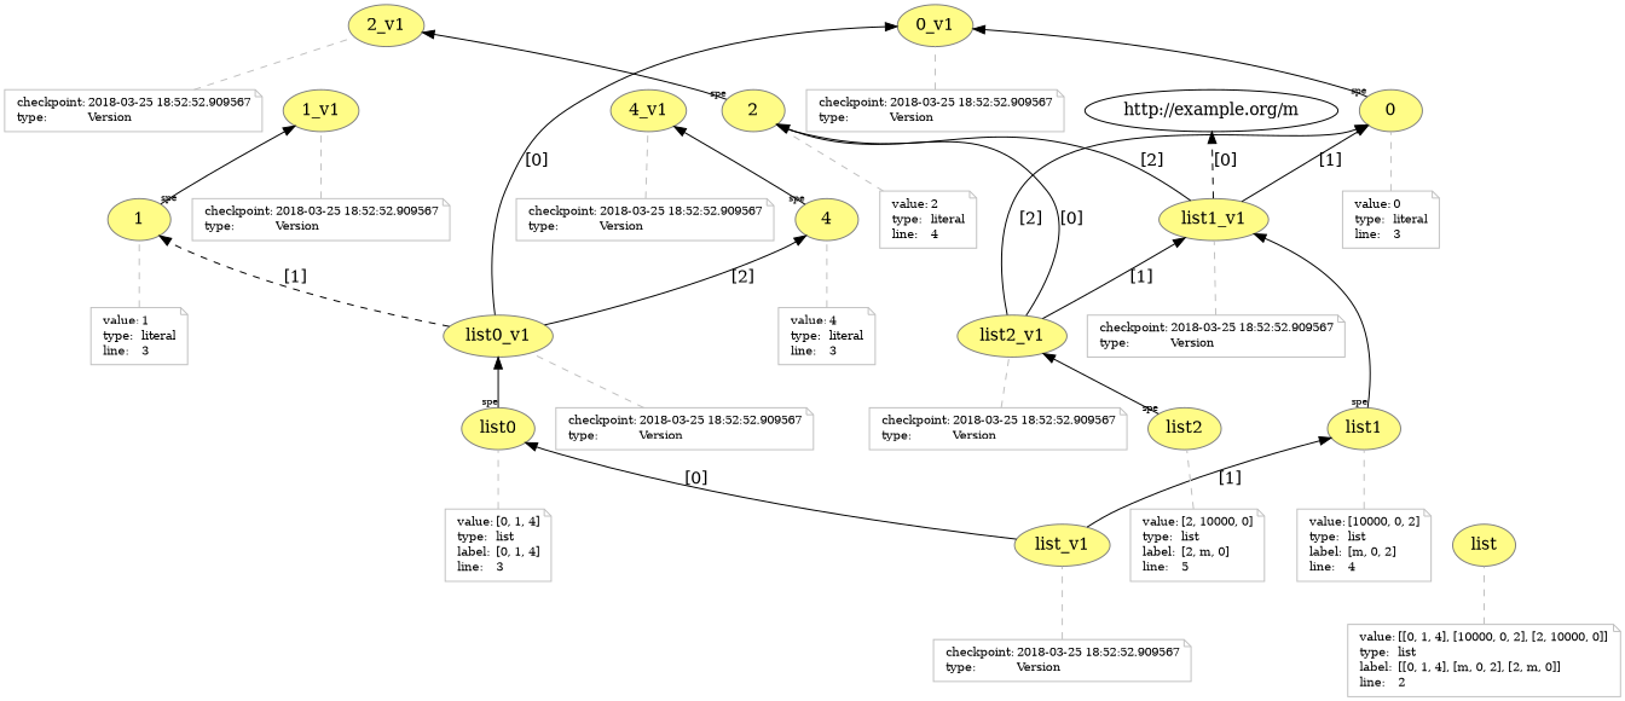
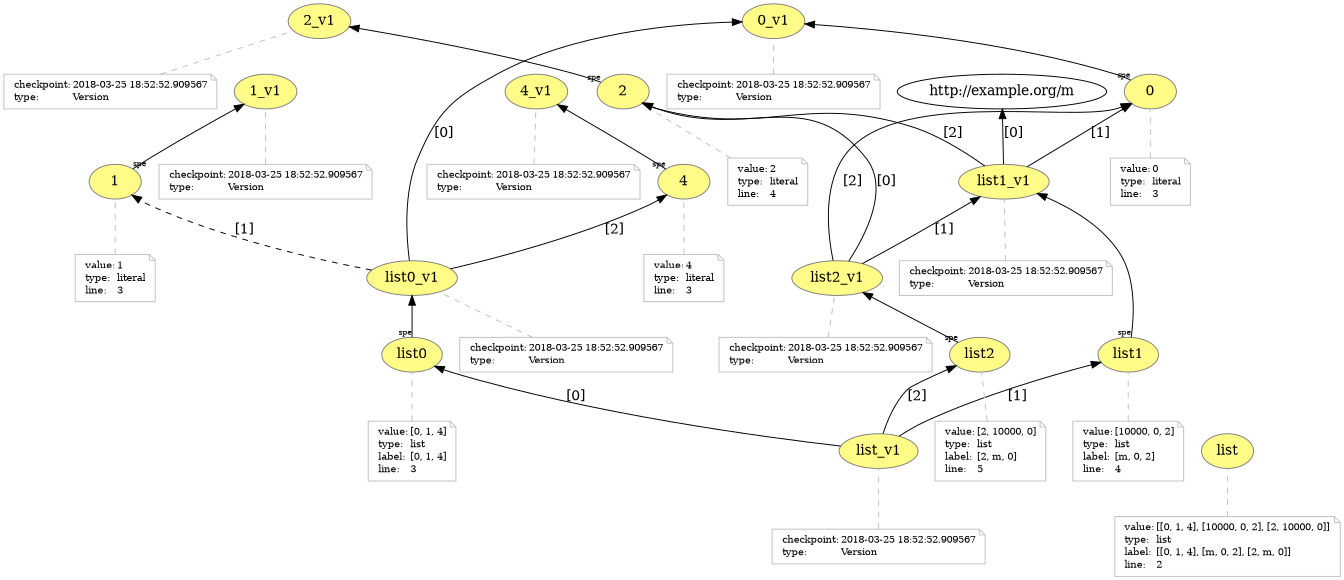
  digraph {
    rankdir=BT
    node [color="#808080"]
    edge [rotation=20]
    n1 [fillcolor="#FFFC87" label=0 style=filled]
    n2 [fillcolor="#FFFC87" label="0_v1" style=filled]
    n3 [color=gray fontcolor=black fontsize=10 label=<<TABLE cellpadding="0" border="0"> 	<TR> 	    <TD align="left">value:</TD> 	    <TD align="left">0</TD> 	</TR> 	<TR> 	    <TD align="left">type:</TD> 	    <TD align="left">literal</TD> 	</TR> 	<TR> 	    <TD align="left">line:</TD> 	    <TD align="left">3</TD> 	</TR> </TABLE>> shape=note]
    n4 [color=gray fontcolor=black fontsize=10 label=<<TABLE cellpadding="0" border="0"> 	<TR> 	    <TD align="left">checkpoint:</TD> 	    <TD align="left">2018-03-25 18:52:52.909567</TD> 	</TR> 	<TR> 	    <TD align="left">type:</TD> 	    <TD align="left">Version</TD> 	</TR> </TABLE>> shape=note]
    n5 [fillcolor="#FFFC87" label=1 style=filled]
    n6 [fillcolor="#FFFC87" label="1_v1" style=filled]
    n7 [color=gray fontcolor=black fontsize=10 label=<<TABLE cellpadding="0" border="0"> 	<TR> 	    <TD align="left">value:</TD> 	    <TD align="left">1</TD> 	</TR> 	<TR> 	    <TD align="left">type:</TD> 	    <TD align="left">literal</TD> 	</TR> 	<TR> 	    <TD align="left">line:</TD> 	    <TD align="left">3</TD> 	</TR> </TABLE>> shape=note]
    n8 [color=gray fontcolor=black fontsize=10 label=<<TABLE cellpadding="0" border="0"> 	<TR> 	    <TD align="left">checkpoint:</TD> 	    <TD align="left">2018-03-25 18:52:52.909567</TD> 	</TR> 	<TR> 	    <TD align="left">type:</TD> 	    <TD align="left">Version</TD> 	</TR> </TABLE>> shape=note]
    n9 [fillcolor="#FFFC87" label=4 style=filled]
    n10 [fillcolor="#FFFC87" label="4_v1" style=filled]
    n11 [color=gray fontcolor=black fontsize=10 label=<<TABLE cellpadding="0" border="0"> 	<TR> 	    <TD align="left">value:</TD> 	    <TD align="left">4</TD> 	</TR> 	<TR> 	    <TD align="left">type:</TD> 	    <TD align="left">literal</TD> 	</TR> 	<TR> 	    <TD align="left">line:</TD> 	    <TD align="left">3</TD> 	</TR> </TABLE>> shape=note]
    n12 [color=gray fontcolor=black fontsize=10 label=<<TABLE cellpadding="0" border="0"> 	<TR> 	    <TD align="left">checkpoint:</TD> 	    <TD align="left">2018-03-25 18:52:52.909567</TD> 	</TR> 	<TR> 	    <TD align="left">type:</TD> 	    <TD align="left">Version</TD> 	</TR> </TABLE>> shape=note]
    n13 [fillcolor="#FFFC87" label=2 style=filled]
    n14 [fillcolor="#FFFC87" label="2_v1" style=filled]
    n15 [color=gray fontcolor=black fontsize=10 label=<<TABLE cellpadding="0" border="0"> 	<TR> 	    <TD align="left">value:</TD> 	    <TD align="left">2</TD> 	</TR> 	<TR> 	    <TD align="left">type:</TD> 	    <TD align="left">literal</TD> 	</TR> 	<TR> 	    <TD align="left">line:</TD> 	    <TD align="left">4</TD> 	</TR> </TABLE>> shape=note]
    n16 [color=gray fontcolor=black fontsize=10 label=<<TABLE cellpadding="0" border="0"> 	<TR> 	    <TD align="left">checkpoint:</TD> 	    <TD align="left">2018-03-25 18:52:52.909567</TD> 	</TR> 	<TR> 	    <TD align="left">type:</TD> 	    <TD align="left">Version</TD> 	</TR> </TABLE>> shape=note]
    n17 [fillcolor="#FFFC87" label=list style=filled]
    n18 [fillcolor="#FFFC87" label=list_v1 style=filled]
    n19 [fillcolor="#FFFC87" label=list0 style=filled]
    n20 [fillcolor="#FFFC87" label=list1 style=filled]
    n21 [fillcolor="#FFFC87" label=list2 style=filled]
    n22 [color=gray fontcolor=black fontsize=10 label=<<TABLE cellpadding="0" border="0"> 	<TR> 	    <TD align="left">value:</TD> 	    <TD align="left">[[0, 1, 4], [10000, 0, 2], [2, 10000, 0]]</TD> 	</TR> 	<TR> 	    <TD align="left">type:</TD> 	    <TD align="left">list</TD> 	</TR> 	<TR> 	    <TD align="left">label:</TD> 	    <TD align="left">[[0, 1, 4], [m, 0, 2], [2, m, 0]]</TD> 	</TR> 	<TR> 	    <TD align="left">line:</TD> 	    <TD align="left">2</TD> 	</TR> </TABLE>> shape=note]
    n23 [fillcolor="#FFFC87" label=list0_v1 style=filled]
    n24 [fillcolor="#FFFC87" label=list1_v1 style=filled]
    n25 [fillcolor="#FFFC87" label=list2_v1 style=filled]
    n26 [color=gray fontcolor=black fontsize=10 label=<<TABLE cellpadding="0" border="0"> 	<TR> 	    <TD align="left">checkpoint:</TD> 	    <TD align="left">2018-03-25 18:52:52.909567</TD> 	</TR> 	<TR> 	    <TD align="left">type:</TD> 	    <TD align="left">Version</TD> 	</TR> </TABLE>> shape=note]
    n27 [color=gray fontcolor=black fontsize=10 label=<<TABLE cellpadding="0" border="0"> 	<TR> 	    <TD align="left">value:</TD> 	    <TD align="left">[0, 1, 4]</TD> 	</TR> 	<TR> 	    <TD align="left">type:</TD> 	    <TD align="left">list</TD> 	</TR> 	<TR> 	    <TD align="left">label:</TD> 	    <TD align="left">[0, 1, 4]</TD> 	</TR> 	<TR> 	    <TD align="left">line:</TD> 	    <TD align="left">3</TD> 	</TR> </TABLE>> shape=note]
    n28 [color=gray fontcolor=black fontsize=10 label=<<TABLE cellpadding="0" border="0"> 	<TR> 	    <TD align="left">checkpoint:</TD> 	    <TD align="left">2018-03-25 18:52:52.909567</TD> 	</TR> 	<TR> 	    <TD align="left">type:</TD> 	    <TD align="left">Version</TD> 	</TR> </TABLE>> shape=note]
    "http://example.org/m" [color=""]
    n30 [color=gray fontcolor=black fontsize=10 label=<<TABLE cellpadding="0" border="0"> 	<TR> 	    <TD align="left">value:</TD> 	    <TD align="left">[10000, 0, 2]</TD> 	</TR> 	<TR> 	    <TD align="left">type:</TD> 	    <TD align="left">list</TD> 	</TR> 	<TR> 	    <TD align="left">label:</TD> 	    <TD align="left">[m, 0, 2]</TD> 	</TR> 	<TR> 	    <TD align="left">line:</TD> 	    <TD align="left">4</TD> 	</TR> </TABLE>> shape=note]
    n31 [color=gray fontcolor=black fontsize=10 label=<<TABLE cellpadding="0" border="0"> 	<TR> 	    <TD align="left">checkpoint:</TD> 	    <TD align="left">2018-03-25 18:52:52.909567</TD> 	</TR> 	<TR> 	    <TD align="left">type:</TD> 	    <TD align="left">Version</TD> 	</TR> </TABLE>> shape=note]
    n32 [color=gray fontcolor=black fontsize=10 label=<<TABLE cellpadding="0" border="0"> 	<TR> 	    <TD align="left">value:</TD> 	    <TD align="left">[2, 10000, 0]</TD> 	</TR> 	<TR> 	    <TD align="left">type:</TD> 	    <TD align="left">list</TD> 	</TR> 	<TR> 	    <TD align="left">label:</TD> 	    <TD align="left">[2, m, 0]</TD> 	</TR> 	<TR> 	    <TD align="left">line:</TD> 	    <TD align="left">5</TD> 	</TR> </TABLE>> shape=note]
    n33 [color=gray fontcolor=black fontsize=10 label=<<TABLE cellpadding="0" border="0"> 	<TR> 	    <TD align="left">checkpoint:</TD> 	    <TD align="left">2018-03-25 18:52:52.909567</TD> 	</TR> 	<TR> 	    <TD align="left">type:</TD> 	    <TD align="left">Version</TD> 	</TR> </TABLE>> shape=note]
    n1 -> n2 [labelangle=60.0 labeldistance=1.5 labelfontsize=8 taillabel=spe]
    n3 -> n1 [arrowhead=none color=gray style=dashed rotation=""]
    n4 -> n2 [arrowhead=none color=gray style=dashed rotation=""]
    n5 -> n6 [labelangle=60.0 labeldistance=1.5 labelfontsize=8 taillabel=spe]
    n7 -> n5 [arrowhead=none color=gray style=dashed rotation=""]
    n8 -> n6 [arrowhead=none color=gray style=dashed rotation=""]
    n9 -> n10 [labelangle=60.0 labeldistance=1.5 labelfontsize=8 taillabel=spe]
    n11 -> n9 [arrowhead=none color=gray style=dashed rotation=""]
    n12 -> n10 [arrowhead=none color=gray style=dashed rotation=""]
    n13 -> n14 [labelangle=60.0 labeldistance=1.5 labelfontsize=8 taillabel=spe]
    n15 -> n13 [arrowhead=none color=gray style=dashed rotation=""]
    n16 -> n14 [arrowhead=none color=gray style=dashed rotation=""]
    n18 -> n19 [angle=60.0 distance=1.5 fontsize=14 label="[0]"]
    n18 -> n20 [angle=60.0 distance=1.5 fontsize=14 label="[1]"]
+   n18 -> n21 [angle=60.0 distance=1.5 fontsize=14 label="[2]"]
    n19 -> n23 [labelangle=60.0 labeldistance=1.5 labelfontsize=8 taillabel=spe]
    n20 -> n24 [labelangle=60.0 labeldistance=1.5 labelfontsize=8 taillabel=spe]
    n21 -> n25 [labelangle=60.0 labeldistance=1.5 labelfontsize=8 taillabel=spe]
    n22 -> n17 [arrowhead=none color=gray style=dashed rotation=""]
    n23 -> n2 [angle=60.0 distance=1.5 fontsize=14 label="[0]"]
    n23 -> n5 [angle=60.0 distance=1.5 fontsize=14 label="[1]" style=dashed]
    n23 -> n9 [angle=60.0 distance=1.5 fontsize=14 label="[2]"]
    n24 -> n1 [angle=60.0 distance=1.5 fontsize=14 label="[1]"]
    n24 -> n13 [angle=60.0 distance=1.5 fontsize=14 label="[2]"]
-   n24 -> "http://example.org/m" [angle=60.0 distance=1.5 fontsize=14 label="[0]" style=dashed]
+   n24 -> "http://example.org/m" [angle=60.0 distance=1.5 fontsize=14 label="[0]"]
    n25 -> n1 [angle=60.0 distance=1.5 fontsize=14 label="[2]"]
    n25 -> n13 [angle=60.0 distance=1.5 fontsize=14 label="[0]"]
    n25 -> n24 [angle=60.0 distance=1.5 fontsize=14 label="[1]"]
    n26 -> n18 [arrowhead=none color=gray style=dashed rotation=""]
    n27 -> n19 [arrowhead=none color=gray style=dashed rotation=""]
    n28 -> n23 [arrowhead=none color=gray style=dashed rotation=""]
    n30 -> n20 [arrowhead=none color=gray style=dashed rotation=""]
    n31 -> n24 [arrowhead=none color=gray style=dashed rotation=""]
    n32 -> n21 [arrowhead=none color=gray style=dashed rotation=""]
    n33 -> n25 [arrowhead=none color=gray style=dashed rotation=""]
  }
